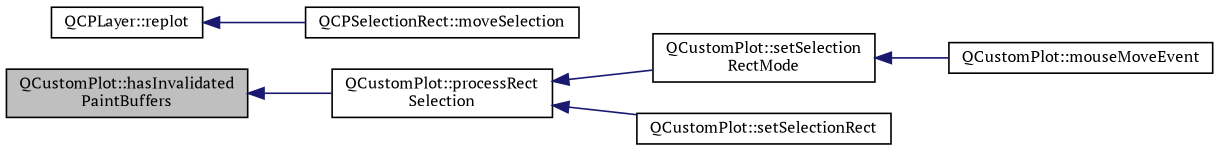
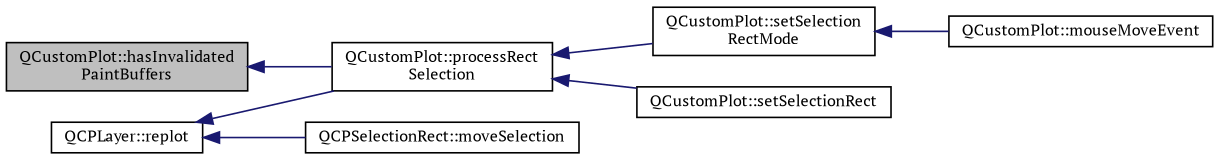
  digraph {
    fontname="PT Serif"
    rankdir=LR
    node [color=black fillcolor=white fontname="PT Serif" fontsize=10 shape=record style=filled]
    edge [color=midnightblue dir=back fontname="PT Serif" fontsize=10 labelfontname=Helvetica labelfontsize=10 style=solid]
    n1 [fillcolor=grey75 fontcolor=black height=0.2 label="QCustomPlot::hasInvalidated\lPaintBuffers" width=0.4]
    n2 [height=0.2 label="QCustomPlot::processRect\lSelection" width=0.4]
    n3 [height=0.2 label="QCPLayer::replot" width=0.4]
    n4 [height=0.2 label="QCPSelectionRect::moveSelection" width=0.4]
    n5 [height=0.2 label="QCustomPlot::setSelection\lRectMode" width=0.4]
    n6 [height=0.2 label="QCustomPlot::setSelectionRect" width=0.4]
    n7 [height=0.2 label="QCustomPlot::mouseMoveEvent" width=0.4]
    n1 -> n2
    n2 -> n5
    n2 -> n6
+   n3 -> n2
    n3 -> n4
    n5 -> n7
  }
